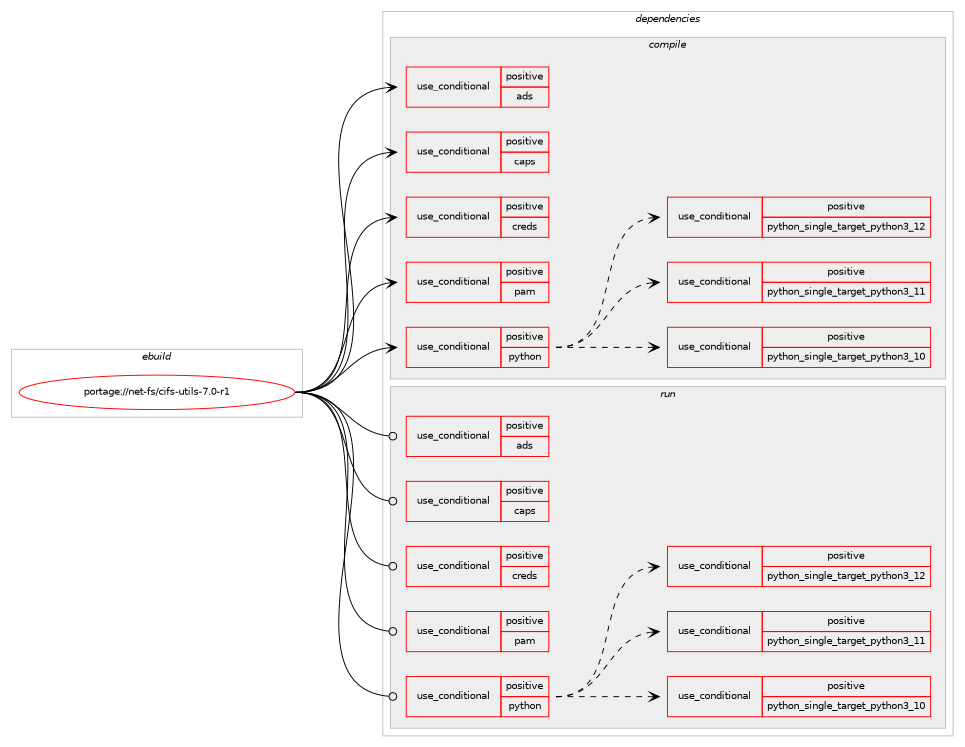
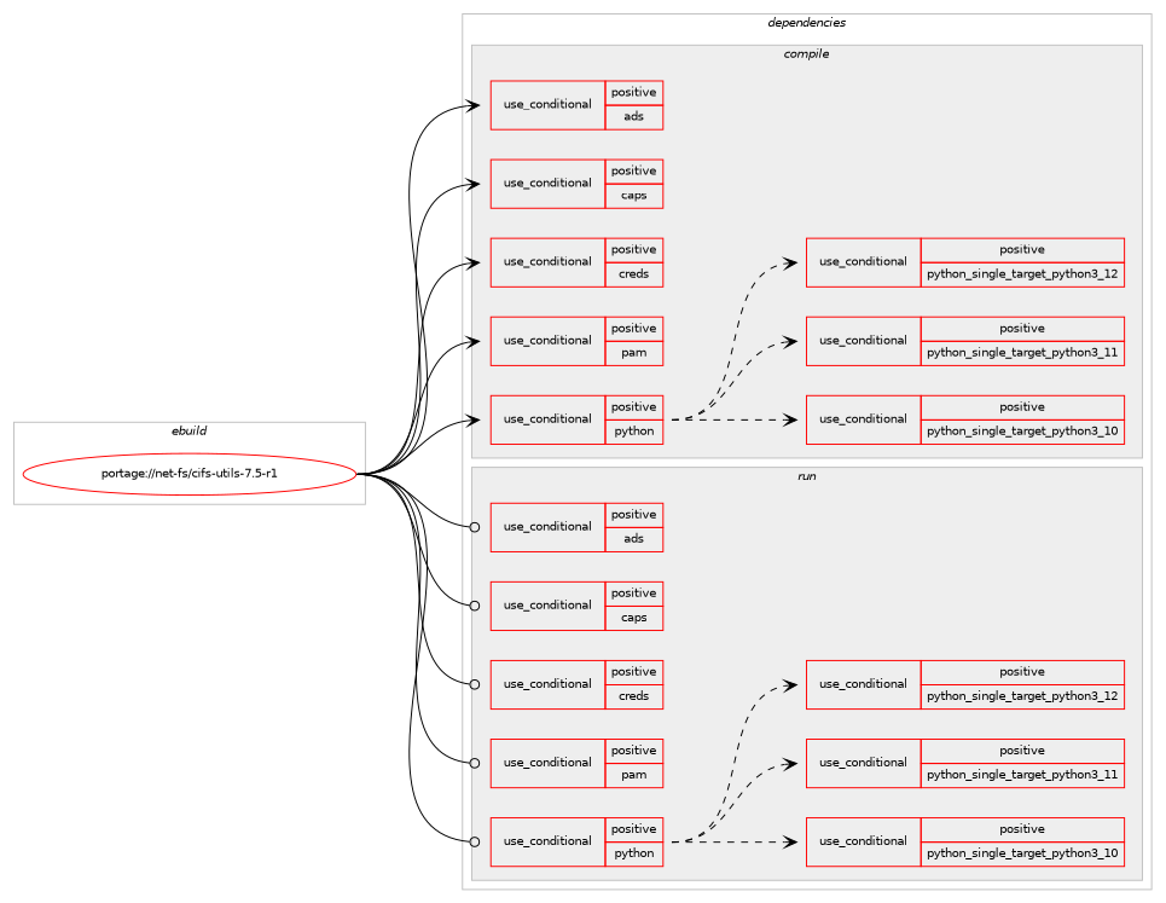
  digraph {
    compound=true
    concentrate=true
    fontname=Helvetica
    fontsize=10
    newrank=true
    rankdir=LR
    ranksep=1.5
    node [color=red fontname=Helvetica fontsize=10 shape=none]
    edge [arrowhead=vee headport=w style=solid tailport=e weight=20]
-   n1 [label="portage://net-fs/cifs-utils-7.0-r1" width=4 shape=""]
+   n1 [label="portage://net-fs/cifs-utils-7.5-r1" width=4 shape=""]
    n2 [label=<<TABLE BORDER="0" CELLBORDER="1" CELLSPACING="0" CELLPADDING="4"><TR><TD ROWSPAN="3" CELLPADDING="10">use_conditional</TD></TR><TR><TD>positive</TD></TR><TR><TD>ads</TD></TR></TABLE>>]
    n3 [label=<<TABLE BORDER="0" CELLBORDER="1" CELLSPACING="0" CELLPADDING="4"><TR><TD ROWSPAN="3" CELLPADDING="10">use_conditional</TD></TR><TR><TD>positive</TD></TR><TR><TD>caps</TD></TR></TABLE>>]
    n4 [label=<<TABLE BORDER="0" CELLBORDER="1" CELLSPACING="0" CELLPADDING="4"><TR><TD ROWSPAN="3" CELLPADDING="10">use_conditional</TD></TR><TR><TD>positive</TD></TR><TR><TD>creds</TD></TR></TABLE>>]
    n5 [label=<<TABLE BORDER="0" CELLBORDER="1" CELLSPACING="0" CELLPADDING="4"><TR><TD ROWSPAN="3" CELLPADDING="10">use_conditional</TD></TR><TR><TD>positive</TD></TR><TR><TD>pam</TD></TR></TABLE>>]
    n6 [label=<<TABLE BORDER="0" CELLBORDER="1" CELLSPACING="0" CELLPADDING="4"><TR><TD ROWSPAN="3" CELLPADDING="10">use_conditional</TD></TR><TR><TD>positive</TD></TR><TR><TD>python_single_target_python3_10</TD></TR></TABLE>>]
    n7 [label=<<TABLE BORDER="0" CELLBORDER="1" CELLSPACING="0" CELLPADDING="4"><TR><TD ROWSPAN="3" CELLPADDING="10">use_conditional</TD></TR><TR><TD>positive</TD></TR><TR><TD>python_single_target_python3_11</TD></TR></TABLE>>]
    n8 [label=<<TABLE BORDER="0" CELLBORDER="1" CELLSPACING="0" CELLPADDING="4"><TR><TD ROWSPAN="3" CELLPADDING="10">use_conditional</TD></TR><TR><TD>positive</TD></TR><TR><TD>python_single_target_python3_12</TD></TR></TABLE>>]
    n9 [label=<<TABLE BORDER="0" CELLBORDER="1" CELLSPACING="0" CELLPADDING="4"><TR><TD ROWSPAN="3" CELLPADDING="10">use_conditional</TD></TR><TR><TD>positive</TD></TR><TR><TD>python</TD></TR></TABLE>>]
    n10 [label=<<TABLE BORDER="0" CELLBORDER="1" CELLSPACING="0" CELLPADDING="4"><TR><TD ROWSPAN="3" CELLPADDING="10">use_conditional</TD></TR><TR><TD>positive</TD></TR><TR><TD>ads</TD></TR></TABLE>>]
    n11 [label=<<TABLE BORDER="0" CELLBORDER="1" CELLSPACING="0" CELLPADDING="4"><TR><TD ROWSPAN="3" CELLPADDING="10">use_conditional</TD></TR><TR><TD>positive</TD></TR><TR><TD>caps</TD></TR></TABLE>>]
    n12 [label=<<TABLE BORDER="0" CELLBORDER="1" CELLSPACING="0" CELLPADDING="4"><TR><TD ROWSPAN="3" CELLPADDING="10">use_conditional</TD></TR><TR><TD>positive</TD></TR><TR><TD>creds</TD></TR></TABLE>>]
    n13 [label=<<TABLE BORDER="0" CELLBORDER="1" CELLSPACING="0" CELLPADDING="4"><TR><TD ROWSPAN="3" CELLPADDING="10">use_conditional</TD></TR><TR><TD>positive</TD></TR><TR><TD>pam</TD></TR></TABLE>>]
    n14 [label=<<TABLE BORDER="0" CELLBORDER="1" CELLSPACING="0" CELLPADDING="4"><TR><TD ROWSPAN="3" CELLPADDING="10">use_conditional</TD></TR><TR><TD>positive</TD></TR><TR><TD>python_single_target_python3_10</TD></TR></TABLE>>]
    n15 [label=<<TABLE BORDER="0" CELLBORDER="1" CELLSPACING="0" CELLPADDING="4"><TR><TD ROWSPAN="3" CELLPADDING="10">use_conditional</TD></TR><TR><TD>positive</TD></TR><TR><TD>python_single_target_python3_11</TD></TR></TABLE>>]
    n16 [label=<<TABLE BORDER="0" CELLBORDER="1" CELLSPACING="0" CELLPADDING="4"><TR><TD ROWSPAN="3" CELLPADDING="10">use_conditional</TD></TR><TR><TD>positive</TD></TR><TR><TD>python_single_target_python3_12</TD></TR></TABLE>>]
    n17 [label=<<TABLE BORDER="0" CELLBORDER="1" CELLSPACING="0" CELLPADDING="4"><TR><TD ROWSPAN="3" CELLPADDING="10">use_conditional</TD></TR><TR><TD>positive</TD></TR><TR><TD>python</TD></TR></TABLE>>]
    subgraph cluster_1 {
      color=gray
      label=<<i>ebuild</i>>
      rank=same
      n1
    }
    subgraph cluster_2 {
      color=gray
      label=<<i>dependencies</i>>
      subgraph cluster_3 {
        color=gray
        fillcolor="#eeeeee"
        label=<<i>compile</i>>
        style=filled
        subgraph sub_4 {
          color=gray
          fillcolor="#eeeeee"
          label=<<i>compile</i>>
          style=filled
          n2
        }
        subgraph sub_5 {
          color=gray
          fillcolor="#eeeeee"
          label=<<i>compile</i>>
          style=filled
          n3
        }
        subgraph sub_6 {
          color=gray
          fillcolor="#eeeeee"
          label=<<i>compile</i>>
          style=filled
          n4
        }
        subgraph sub_7 {
          color=gray
          fillcolor="#eeeeee"
          label=<<i>compile</i>>
          style=filled
          n5
        }
        subgraph sub_8 {
          color=gray
          fillcolor="#eeeeee"
          label=<<i>compile</i>>
          style=filled
          n9
          subgraph sub_9 {
            color=gray
            fillcolor="#eeeeee"
            label=<<i>compile</i>>
            style=filled
            n6
          }
          subgraph sub_10 {
            color=gray
            fillcolor="#eeeeee"
            label=<<i>compile</i>>
            style=filled
            n7
          }
          subgraph sub_11 {
            color=gray
            fillcolor="#eeeeee"
            label=<<i>compile</i>>
            style=filled
            n8
          }
        }
      }
      subgraph cluster_12 {
        color=gray
        fillcolor="#eeeeee"
        label=<<i>compile and run</i>>
        style=filled
      }
      subgraph cluster_13 {
        color=gray
        fillcolor="#eeeeee"
        label=<<i>run</i>>
        style=filled
        subgraph sub_14 {
          color=gray
          fillcolor="#eeeeee"
          label=<<i>run</i>>
          style=filled
          n10
        }
        subgraph sub_15 {
          color=gray
          fillcolor="#eeeeee"
          label=<<i>run</i>>
          style=filled
          n11
        }
        subgraph sub_16 {
          color=gray
          fillcolor="#eeeeee"
          label=<<i>run</i>>
          style=filled
          n12
        }
        subgraph sub_17 {
          color=gray
          fillcolor="#eeeeee"
          label=<<i>run</i>>
          style=filled
          n13
        }
        subgraph sub_18 {
          color=gray
          fillcolor="#eeeeee"
          label=<<i>run</i>>
          style=filled
          n17
          subgraph sub_19 {
            color=gray
            fillcolor="#eeeeee"
            label=<<i>run</i>>
            style=filled
            n14
          }
          subgraph sub_20 {
            color=gray
            fillcolor="#eeeeee"
            label=<<i>run</i>>
            style=filled
            n15
          }
          subgraph sub_21 {
            color=gray
            fillcolor="#eeeeee"
            label=<<i>run</i>>
            style=filled
            n16
          }
        }
      }
    }
    subgraph cluster_22 {
      color=gray
      label=<<i>candidates</i>>
      rank=same
    }
    n1 -> n2
    n1 -> n3
    n1 -> n4
    n1 -> n5
    n1 -> n9
    n1 -> n10 [arrowhead=odot]
    n1 -> n11 [arrowhead=odot]
    n1 -> n12 [arrowhead=odot]
    n1 -> n13 [arrowhead=odot]
    n1 -> n17 [arrowhead=odot]
    n9 -> n6 [style=dashed]
    n9 -> n7 [style=dashed]
    n9 -> n8 [style=dashed]
    n17 -> n14 [style=dashed]
    n17 -> n15 [style=dashed]
    n17 -> n16 [style=dashed]
  }
